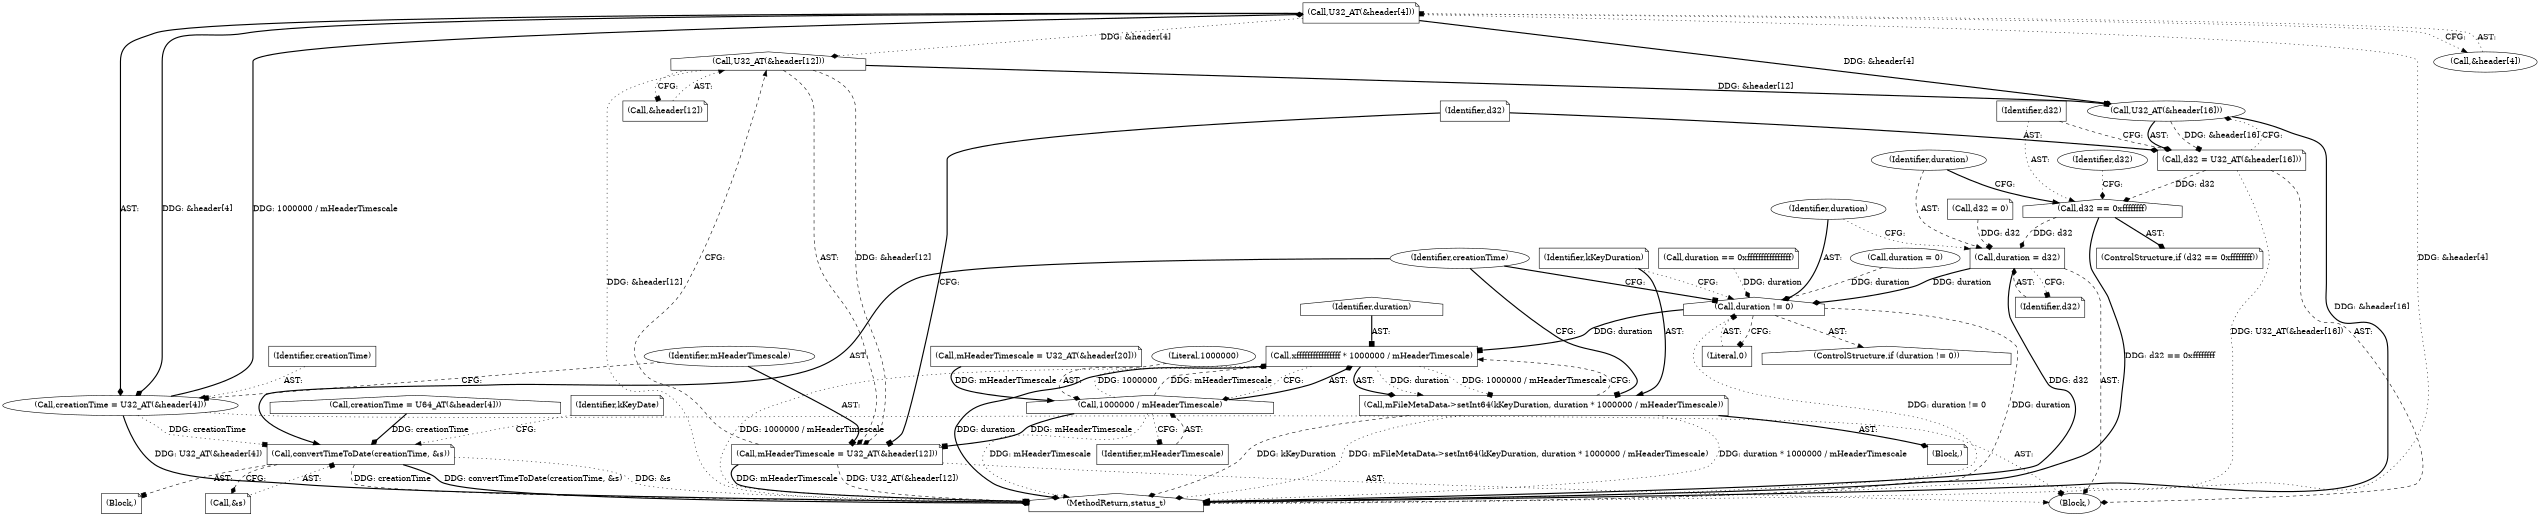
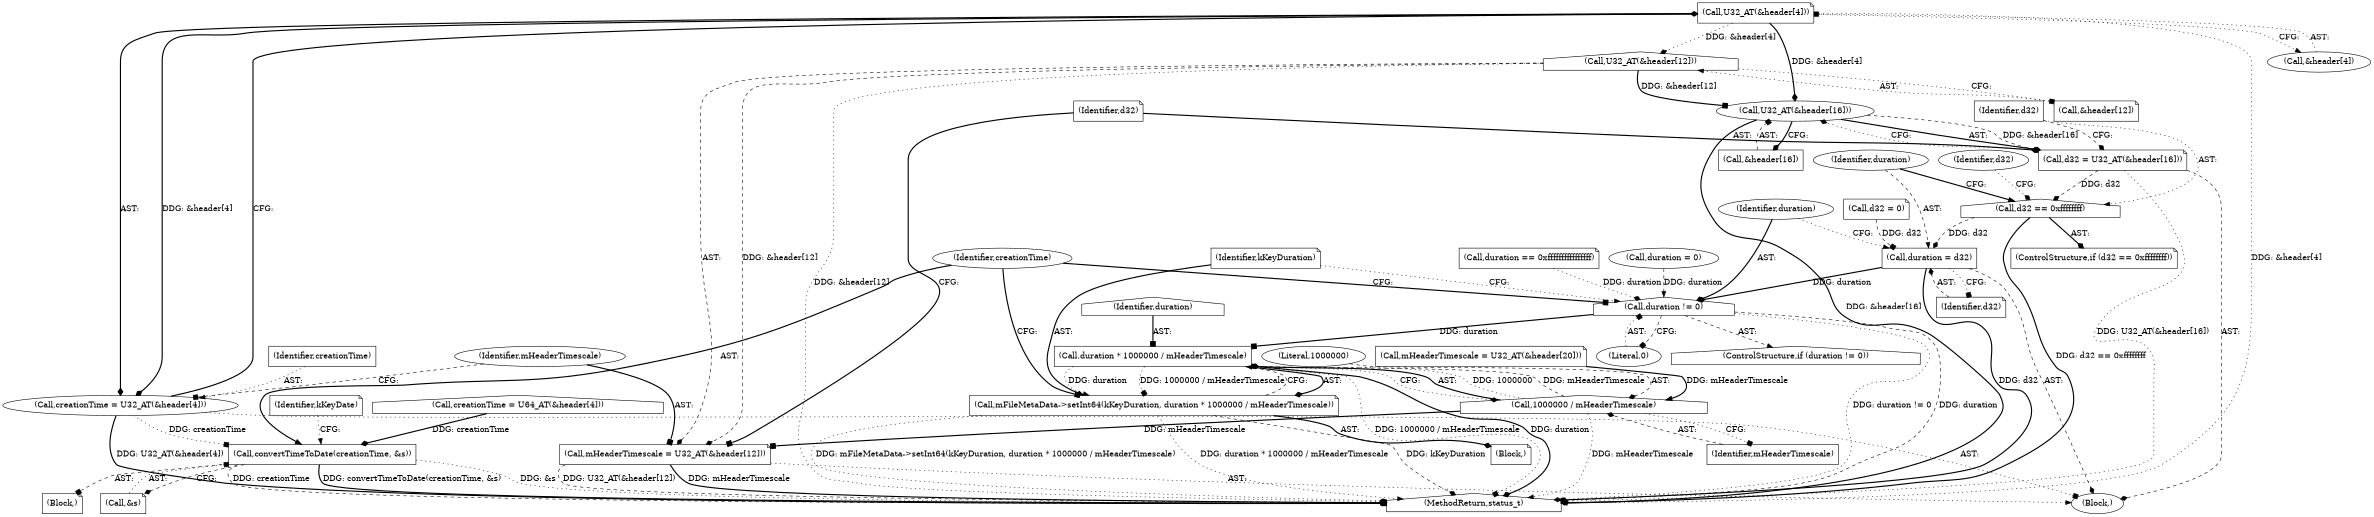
  digraph {
    node [shape=note]
    edge [arrowhead=diamond style=bold]
    n1 [label="(Call,U32_AT(&header[4]))"]
    n2 [label="(Call,creationTime = U32_AT(&header[4]))" shape=ellipse]
    n3 [label="(Call,U32_AT(&header[12]))" shape=house]
    n4 [label="(Call,U32_AT(&header[16]))" shape=ellipse]
    n5 [label="(Call,&header[4])" shape=ellipse]
    n6 [label="(MethodReturn,status_t)" shape=house]
-   n7 [label="(Call,convertTimeToDate(creationTime, &s))"]
+   n7 [label="(Call,convertTimeToDate(creationTime, &s))" shape=box]
    n8 [label="(Block,)" shape=ellipse]
    n9 [label="(Call,mHeaderTimescale = U32_AT(&header[12]))"]
    n10 [label="(Call,&header[12])"]
    n11 [label="(Call,d32 = U32_AT(&header[16]))"]
+   n12 [label="(Call,&header[16])" shape=box]
    n13 [label="(Call,&s)"]
    n14 [label="(Block,)"]
    n15 [label="(Call,1000000 / mHeaderTimescale)" shape=house]
-   n16 [label="(Call,xffffffffffffffff * 1000000 / mHeaderTimescale)" shape=box]
+   n16 [label="(Call,duration * 1000000 / mHeaderTimescale)" shape=box]
    n17 [label="(Identifier,mHeaderTimescale)" shape=box]
    n18 [label="(Call,mFileMetaData->setInt64(kKeyDuration, duration * 1000000 / mHeaderTimescale))"]
    n19 [label="(Block,)"]
    n20 [label="(Call,d32 == 0xffffffff)" shape=house]
    n21 [label="(Call,duration = d32)" shape=box]
    n22 [label="(ControlStructure,if (d32 == 0xffffffff))"]
    n23 [label="(Call,duration != 0)" shape=house]
    n24 [label="(Identifier,d32)"]
-   n25 [label="(Literal,0)" shape=box]
+   n25 [label="(Literal,0)" shape=ellipse]
    n26 [label="(ControlStructure,if (duration != 0))" shape=house]
    n27 [label="(Call,duration == 0xffffffffffffffff)"]
    n28 [label="(Call,creationTime = U64_AT(&header[4]))" shape=house]
    n29 [label="(Identifier,d32)" shape=ellipse]
    n30 [label="(Identifier,d32)" shape=box]
    n31 [label="(Identifier,mHeaderTimescale)" shape=ellipse]
    n32 [label="(Call,d32 = 0)"]
    n33 [label="(Literal,1000000)" shape=ellipse]
    n34 [label="(Identifier,d32)"]
    n35 [label="(Identifier,creationTime)" shape=box]
    n36 [label="(Identifier,creationTime)" shape=ellipse]
    n37 [label="(Identifier,kKeyDate)"]
    n38 [label="(Call,mHeaderTimescale = U32_AT(&header[20]))"]
    n39 [label="(Identifier,kKeyDuration)"]
    n40 [label="(Identifier,duration)" shape=ellipse]
    n41 [label="(Identifier,duration)" shape=ellipse]
    n42 [label="(Call,duration = 0)" shape=ellipse]
    n43 [label="(Identifier,duration)" shape=house]
    n1 -> n2 [label="AST: "]
    n1 -> n2 [label="DDG: &header[4]"]
    n1 -> n3 [label="DDG: &header[4]" style=dotted]
    n1 -> n4 [label="DDG: &header[4]"]
    n1 -> n5 [arrowhead=normal label="CFG: " style=dotted]
    n1 -> n6 [label="DDG: &header[4]" style=dotted]
-   n2 -> n1 [label="DDG: 1000000 / mHeaderTimescale"]
+   n2 -> n1 [label="CFG: "]
    n2 -> n6 [arrowhead=box label="DDG: U32_AT(&header[4])"]
    n2 -> n7 [arrowhead=box label="DDG: creationTime" style=dotted]
    n2 -> n8 [arrowhead=box label="AST: " style=dotted]
    n3 -> n4 [arrowhead=box label="DDG: &header[12]"]
    n3 -> n6 [arrowhead=box label="DDG: &header[12]" style=dotted]
    n3 -> n9 [label="AST: " style=dashed]
    n3 -> n9 [label="DDG: &header[12]" style=dashed]
    n3 -> n10 [arrowhead=box label="CFG: " style=dotted]
    n4 -> n6 [arrowhead=normal label="DDG: &header[16]"]
    n4 -> n11 [label="AST: "]
    n4 -> n11 [arrowhead=box label="DDG: &header[16]" style=dashed]
+   n4 -> n12 [label="CFG: "]
    n5 -> n1 [arrowhead=box label="AST: " style=dotted]
    n7 -> n6 [arrowhead=box label="DDG: creationTime" style=dashed]
    n7 -> n6 [label="DDG: convertTimeToDate(creationTime, &s)"]
    n7 -> n6 [arrowhead=normal label="DDG: &s" style=dotted]
    n7 -> n13 [label="CFG: " style=dashed]
    n7 -> n14 [arrowhead=box label="AST: " style=dashed]
-   n9 -> n3 [arrowhead=normal label="CFG: " style=dashed]
    n9 -> n6 [arrowhead=normal label="DDG: U32_AT(&header[12])" style=dashed]
    n9 -> n6 [arrowhead=normal label="DDG: mHeaderTimescale"]
    n9 -> n8 [arrowhead=normal label="AST: " style=dotted]
    n10 -> n3 [arrowhead=normal label="AST: " style=dotted]
    n11 -> n4 [label="CFG: " style=dotted]
    n11 -> n6 [arrowhead=normal label="DDG: U32_AT(&header[16])" style=dotted]
    n11 -> n8 [label="AST: " style=dashed]
    n11 -> n20 [label="DDG: d32" style=dashed]
+   n12 -> n4 [arrowhead=box label="AST: " style=dashed]
    n13 -> n7 [arrowhead=box label="AST: " style=dotted]
    n15 -> n6 [arrowhead=normal label="DDG: mHeaderTimescale" style=dotted]
    n15 -> n9 [arrowhead=box label="DDG: mHeaderTimescale"]
    n15 -> n16 [label="AST: "]
    n15 -> n16 [arrowhead=box label="DDG: 1000000" style=dotted]
    n15 -> n16 [label="DDG: mHeaderTimescale" style=dashed]
    n15 -> n17 [arrowhead=box label="CFG: " style=dotted]
    n16 -> n6 [arrowhead=box label="DDG: 1000000 / mHeaderTimescale" style=dotted]
    n16 -> n6 [label="DDG: duration"]
    n16 -> n15 [label="CFG: " style=dotted]
    n16 -> n18 [label="AST: "]
    n16 -> n18 [arrowhead=normal label="DDG: duration" style=dotted]
    n16 -> n18 [arrowhead=box label="DDG: 1000000 / mHeaderTimescale" style=dotted]
    n17 -> n15 [label="AST: " style=dashed]
    n18 -> n6 [arrowhead=normal label="DDG: duration * 1000000 / mHeaderTimescale" style=dotted]
    n18 -> n6 [label="DDG: kKeyDuration" style=dashed]
    n18 -> n6 [label="DDG: mFileMetaData->setInt64(kKeyDuration, duration * 1000000 / mHeaderTimescale)" style=dotted]
    n18 -> n16 [arrowhead=normal label="CFG: " style=dashed]
    n18 -> n19 [label="AST: "]
    n20 -> n6 [label="DDG: d32 == 0xffffffff"]
    n20 -> n21 [label="DDG: d32" style=dashed]
    n20 -> n22 [label="AST: "]
    n21 -> n6 [arrowhead=normal label="DDG: d32"]
    n21 -> n8 [label="AST: " style=dashed]
    n21 -> n23 [label="DDG: duration"]
    n21 -> n24 [arrowhead=box label="CFG: " style=dotted]
    n23 -> n6 [label="DDG: duration != 0" style=dotted]
    n23 -> n6 [arrowhead=box label="DDG: duration" style=dashed]
    n23 -> n16 [arrowhead=box label="DDG: duration"]
    n23 -> n25 [arrowhead=box label="CFG: " style=dashed]
    n23 -> n26 [arrowhead=normal label="AST: " style=dashed]
    n24 -> n21 [label="AST: " style=dashed]
    n25 -> n23 [arrowhead=box label="AST: " style=dotted]
    n27 -> n23 [label="DDG: duration" style=dotted]
    n28 -> n7 [label="DDG: creationTime"]
    n29 -> n20 [label="CFG: " style=dotted]
    n30 -> n11 [label="CFG: " style=dashed]
    n30 -> n20 [arrowhead=normal label="AST: " style=dotted]
    n31 -> n2 [arrowhead=box label="CFG: " style=dashed]
    n31 -> n9 [arrowhead=box label="AST: "]
    n32 -> n21 [arrowhead=box label="DDG: d32" style=dashed]
    n33 -> n15 [label="AST: " style=dashed]
    n34 -> n9 [arrowhead=box label="CFG: "]
    n34 -> n11 [label="AST: "]
    n35 -> n2 [arrowhead=normal label="AST: " style=dotted]
    n36 -> n7 [arrowhead=normal label="AST: "]
    n36 -> n18 [arrowhead=box label="CFG: "]
    n36 -> n23 [arrowhead=box label="CFG: "]
    n37 -> n7 [arrowhead=normal label="CFG: " style=dotted]
    n38 -> n15 [arrowhead=normal label="DDG: mHeaderTimescale"]
    n39 -> n18 [arrowhead=normal label="AST: "]
    n39 -> n23 [arrowhead=normal label="CFG: " style=dotted]
    n40 -> n21 [arrowhead=normal label="CFG: " style=dotted]
    n40 -> n23 [label="AST: "]
    n41 -> n20 [arrowhead=normal label="CFG: "]
    n41 -> n21 [arrowhead=normal label="AST: " style=dashed]
    n42 -> n23 [arrowhead=normal label="DDG: duration" style=dashed]
    n43 -> n16 [arrowhead=box label="AST: "]
  }
